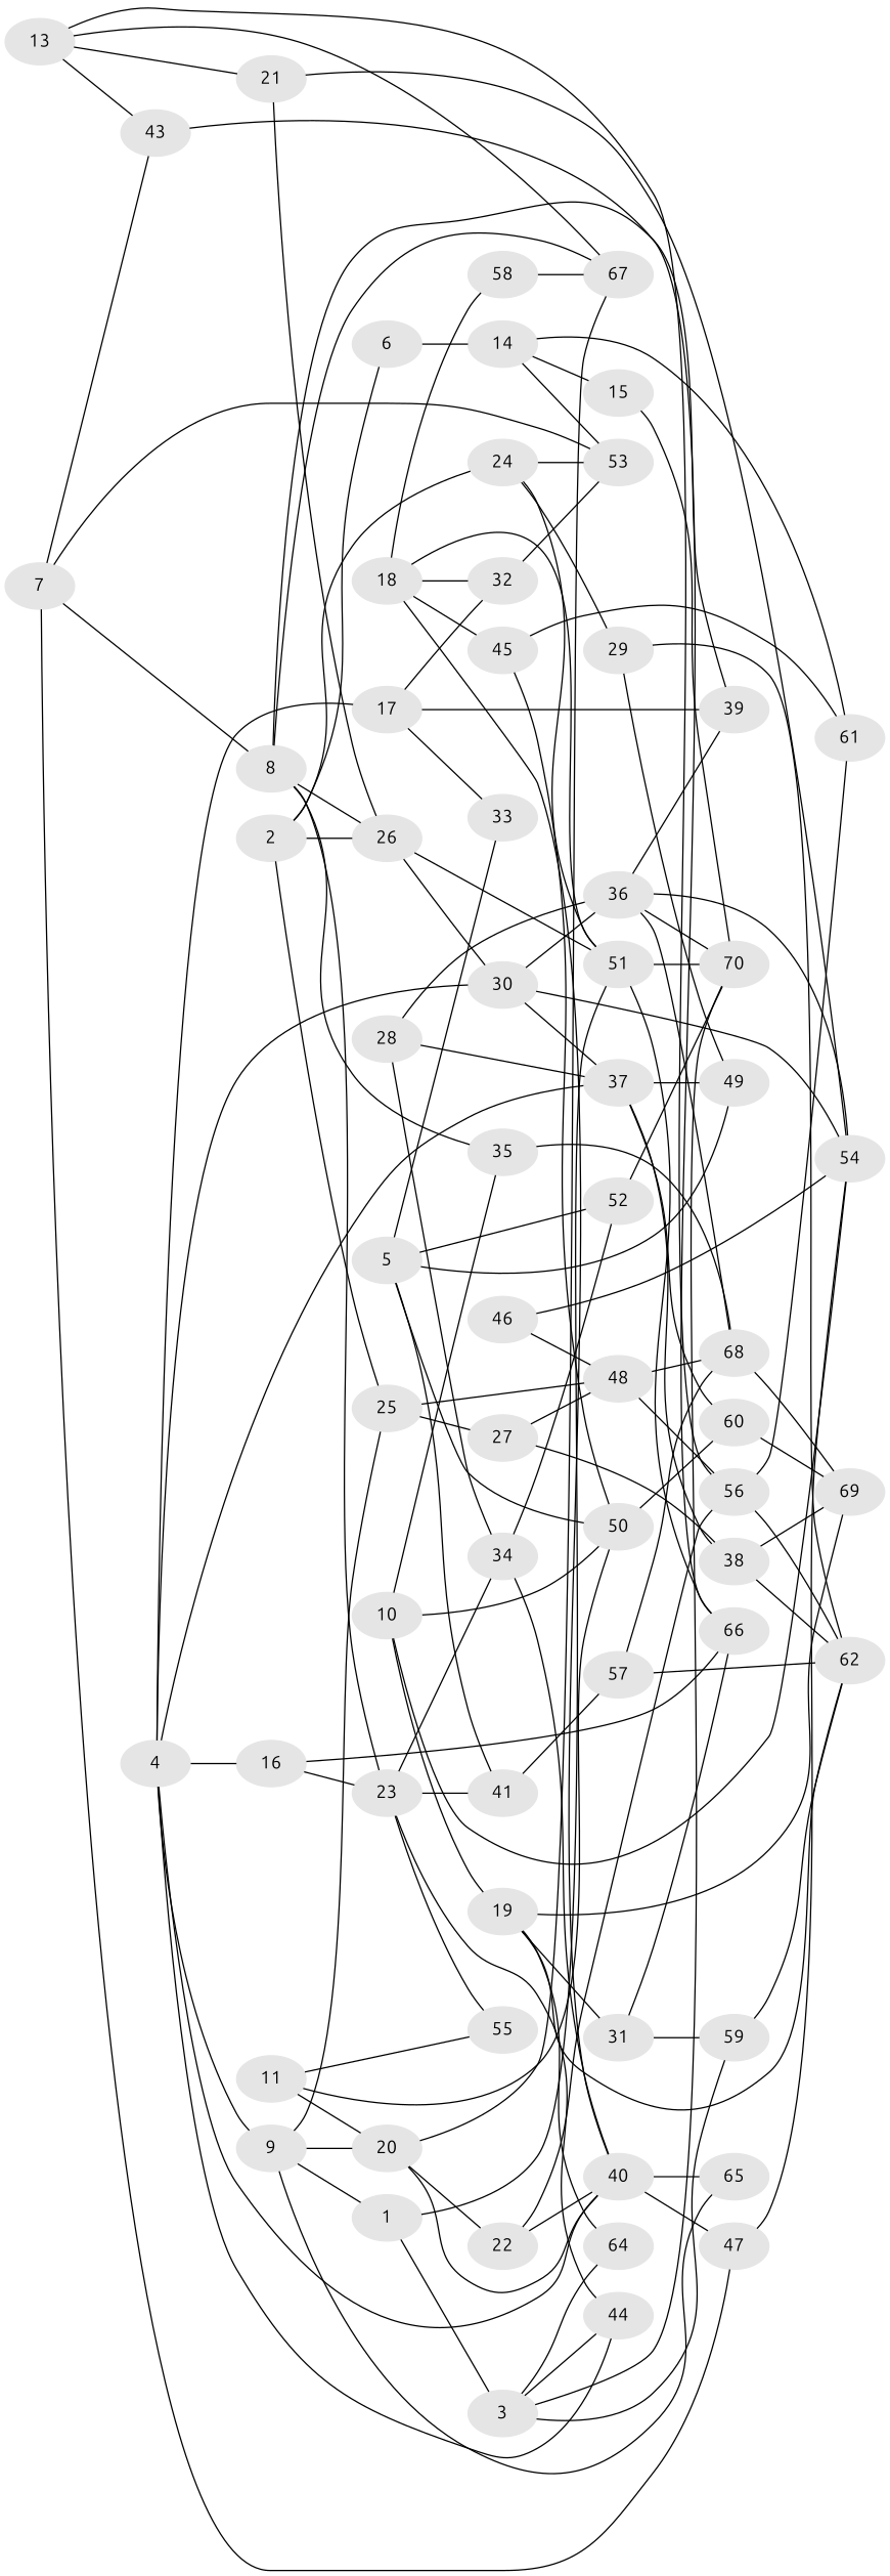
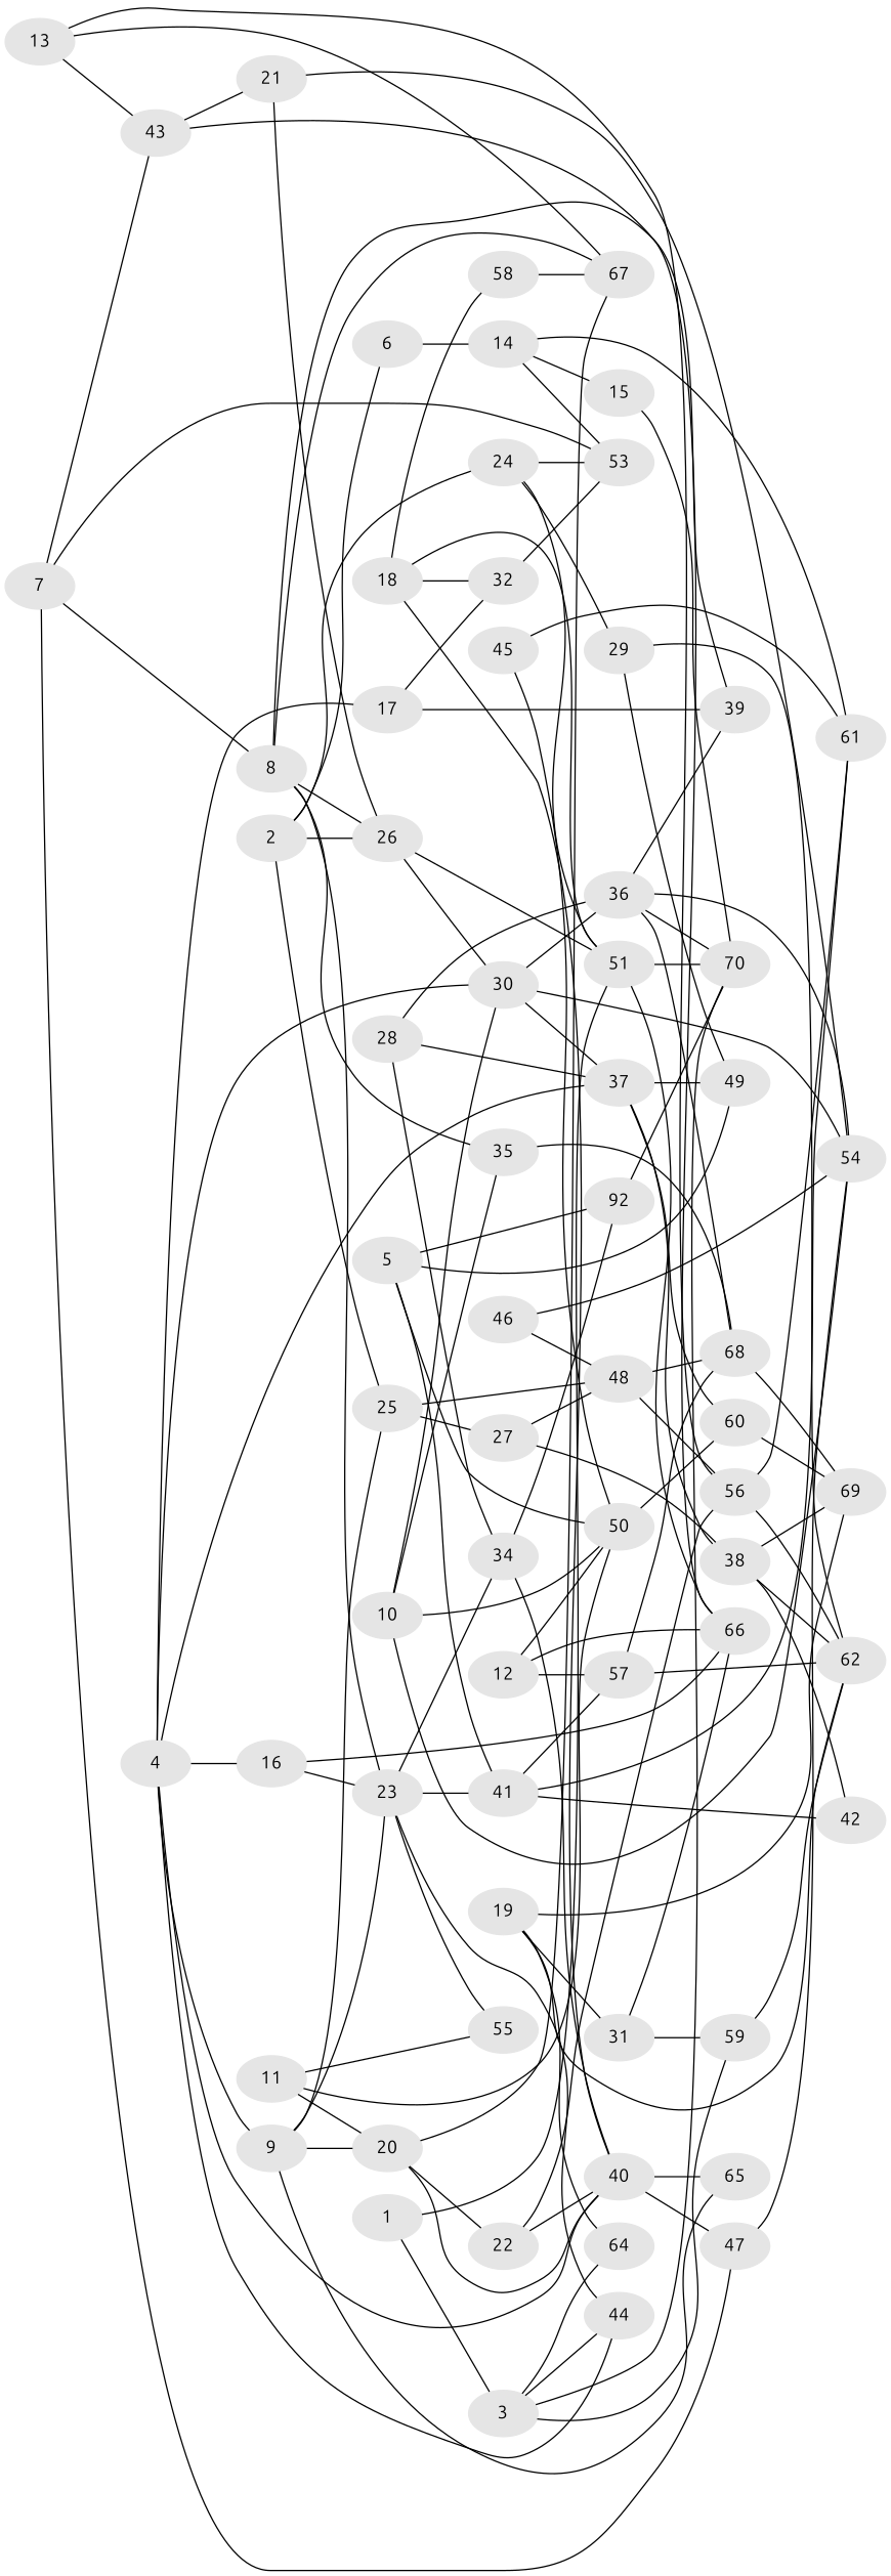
  graph {
    fontname=Ubuntu
    rankdir=LR
    node [color=gray90 fontname=Ubuntu style=filled]
    edge [fontname=Ubuntu]
    1
    3
    51
    44
    59
    64
    70
    66
    2
    6
    24
    25
    26
    14
    53
    29
    27
    48
    30
    62
    4
    9
    16
    17
    37
    40
    23
    20
    65
-   33
    39
    32
    54
    36
    49
    38
    60
    47
    5
    41
    50
-   52
+   52 [label=92]
    57
    61
+   42
    15
    7
    8
    43
    35
    67
    55
    34
    68
    22
    10
    19
    31
    69
    11
+   12
    13
    21
    56
    18
    45
    58
    28
    46
    1 -- 3
    1 -- 51
    3 -- 44
    3 -- 59
    3 -- 64
    3 -- 70
    51 -- 70
    51 -- 66
    59 -- 62
    2 -- 6
    2 -- 24
    2 -- 25
    2 -- 26
    6 -- 14
    24 -- 51
    24 -- 53
    24 -- 29
    25 -- 27
    25 -- 48
    26 -- 51
    26 -- 30
    14 -- 53
    14 -- 61
    14 -- 15
    29 -- 62
    29 -- 49
    27 -- 48
    27 -- 38
    48 -- 68
    48 -- 56
    30 -- 37
    30 -- 54
    30 -- 36
    4 -- 44
    4 -- 30
    4 -- 9
    4 -- 16
    4 -- 17
    4 -- 37
    4 -- 40
    9 -- 25
-   9 -- 1
+   9 -- 23
    9 -- 20
    9 -- 65
    16 -- 66
    16 -- 23
-   17 -- 33
    17 -- 39
    17 -- 32
    37 -- 49
    37 -- 38
    37 -- 60
    40 -- 65
    40 -- 47
    23 -- 44
    23 -- 41
    23 -- 55
    23 -- 34
    20 -- 40
    20 -- 67
    20 -- 22
    32 -- 53
    36 -- 70
    36 -- 39
    36 -- 54
    36 -- 68
    38 -- 62
+   38 -- 42
    38 -- 69
    60 -- 69
    47 -- 54
-   5 -- 33
    5 -- 49
    5 -- 41
    5 -- 50
    5 -- 52
    41 -- 57
+   41 -- 61
+   41 -- 42
    50 -- 60
    52 -- 70
    57 -- 62
    57 -- 68
    15 -- 70
    7 -- 53
    7 -- 47
    7 -- 8
    7 -- 43
    8 -- 26
    8 -- 23
    8 -- 39
    8 -- 35
    8 -- 67
    43 -- 66
    35 -- 68
    34 -- 40
    34 -- 52
    68 -- 69
    22 -- 40
    22 -- 56
    10 -- 54
    10 -- 50
    10 -- 35
-   10 -- 19
+   10 -- 30
    19 -- 64
    19 -- 62
    19 -- 31
    19 -- 69
    31 -- 59
    31 -- 66
    11 -- 20
    11 -- 50
    11 -- 55
+   12 -- 66
+   12 -- 50
+   12 -- 57
    13 -- 43
    13 -- 67
-   13 -- 21
+   43 -- 21
    13 -- 56
    21 -- 26
    21 -- 54
    56 -- 62
    56 -- 61
    18 -- 51
    18 -- 40
    18 -- 32
-   18 -- 45
    18 -- 58
    45 -- 50
    45 -- 61
    58 -- 67
    28 -- 37
    28 -- 36
    28 -- 34
    46 -- 48
    46 -- 54
  }
